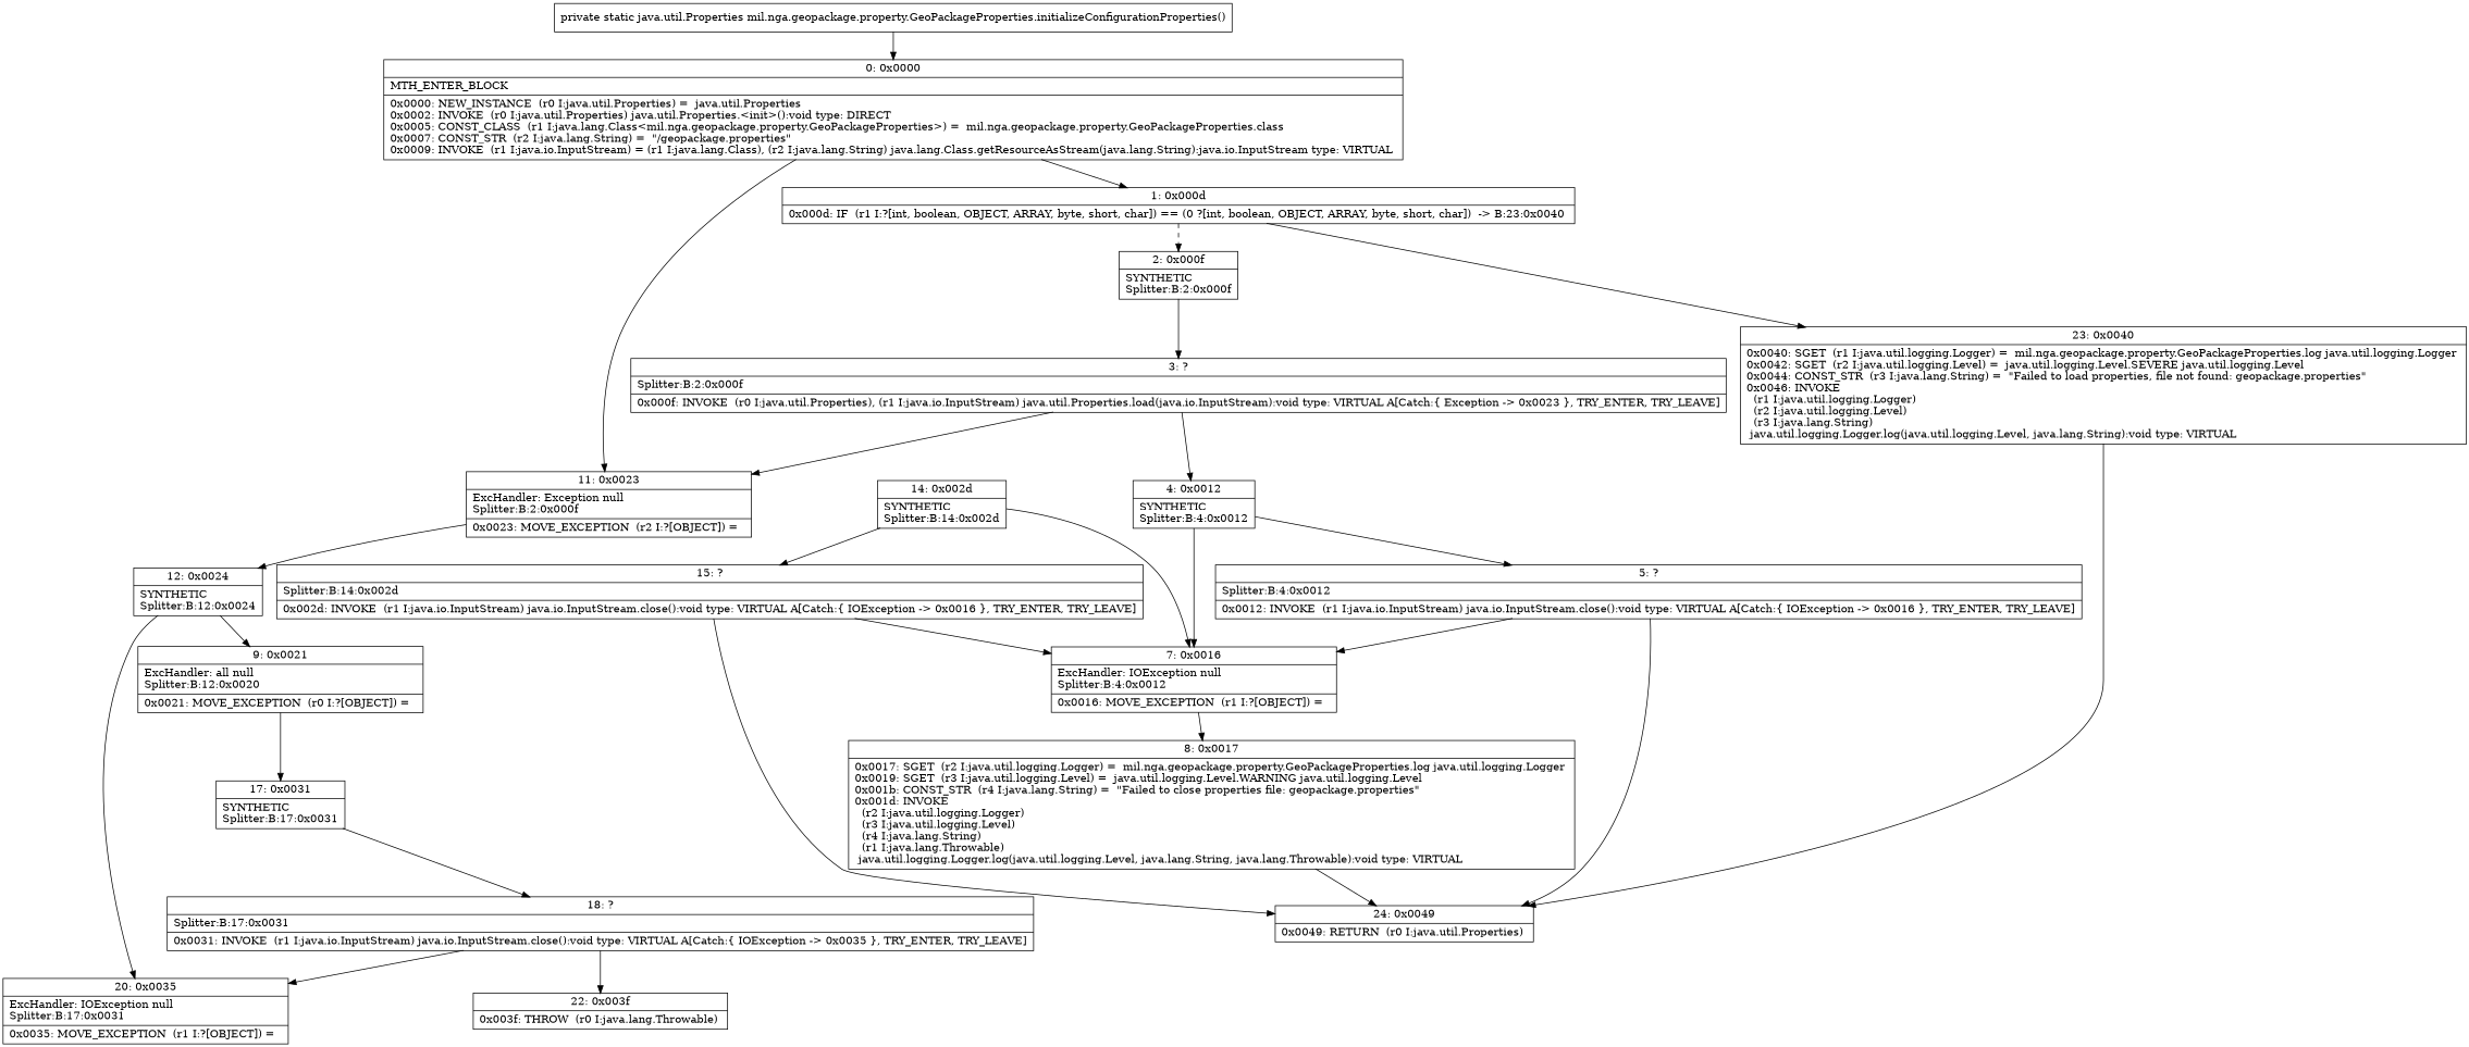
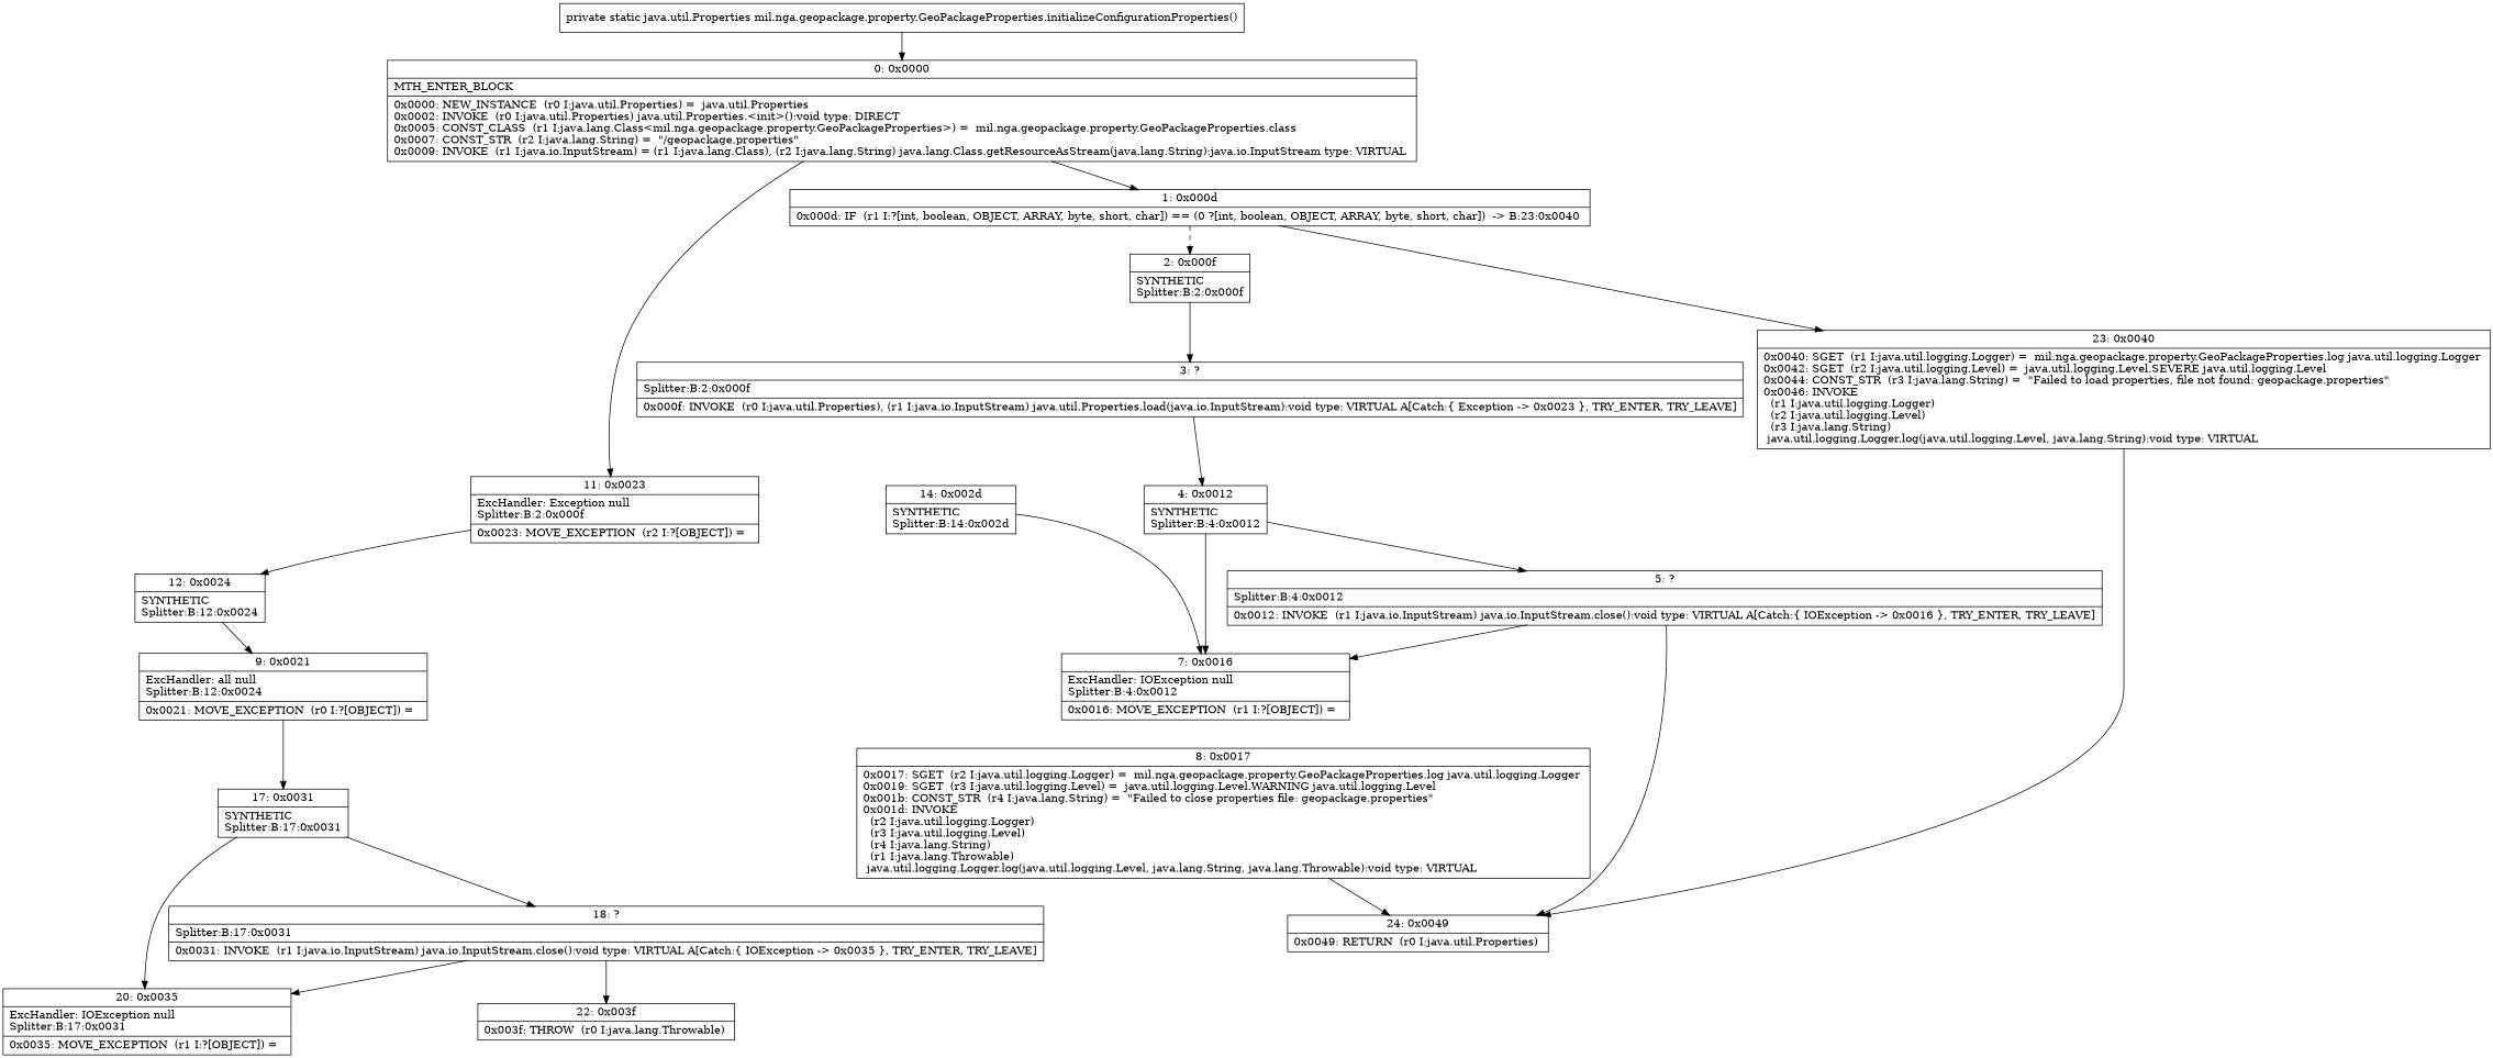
  digraph {
    fontname="DejaVu Serif"
    node [fontname="DejaVu Serif" shape=record]
    edge [fontname="DejaVu Serif"]
    n1 [label="{0\:\ 0x0000|MTH_ENTER_BLOCK\l|0x0000: NEW_INSTANCE  (r0 I:java.util.Properties) =  java.util.Properties \l0x0002: INVOKE  (r0 I:java.util.Properties) java.util.Properties.\<init\>():void type: DIRECT \l0x0005: CONST_CLASS  (r1 I:java.lang.Class\<mil.nga.geopackage.property.GeoPackageProperties\>) =  mil.nga.geopackage.property.GeoPackageProperties.class \l0x0007: CONST_STR  (r2 I:java.lang.String) =  \"\/geopackage.properties\" \l0x0009: INVOKE  (r1 I:java.io.InputStream) = (r1 I:java.lang.Class), (r2 I:java.lang.String) java.lang.Class.getResourceAsStream(java.lang.String):java.io.InputStream type: VIRTUAL \l}"]
    n2 [label="{1\:\ 0x000d|0x000d: IF  (r1 I:?[int, boolean, OBJECT, ARRAY, byte, short, char]) == (0 ?[int, boolean, OBJECT, ARRAY, byte, short, char])  \-\> B:23:0x0040 \l}"]
    n3 [label="{11\:\ 0x0023|ExcHandler: Exception null\lSplitter:B:2:0x000f\l|0x0023: MOVE_EXCEPTION  (r2 I:?[OBJECT]) =  \l}"]
    n4 [label="{2\:\ 0x000f|SYNTHETIC\lSplitter:B:2:0x000f\l}"]
    n5 [label="{23\:\ 0x0040|0x0040: SGET  (r1 I:java.util.logging.Logger) =  mil.nga.geopackage.property.GeoPackageProperties.log java.util.logging.Logger \l0x0042: SGET  (r2 I:java.util.logging.Level) =  java.util.logging.Level.SEVERE java.util.logging.Level \l0x0044: CONST_STR  (r3 I:java.lang.String) =  \"Failed to load properties, file not found: geopackage.properties\" \l0x0046: INVOKE  \l  (r1 I:java.util.logging.Logger)\l  (r2 I:java.util.logging.Level)\l  (r3 I:java.lang.String)\l java.util.logging.Logger.log(java.util.logging.Level, java.lang.String):void type: VIRTUAL \l}"]
    n6 [label="{3\:\ ?|Splitter:B:2:0x000f\l|0x000f: INVOKE  (r0 I:java.util.Properties), (r1 I:java.io.InputStream) java.util.Properties.load(java.io.InputStream):void type: VIRTUAL A[Catch:\{ Exception \-\> 0x0023 \}, TRY_ENTER, TRY_LEAVE]\l}"]
    n7 [label="{24\:\ 0x0049|0x0049: RETURN  (r0 I:java.util.Properties) \l}"]
    n8 [label="{4\:\ 0x0012|SYNTHETIC\lSplitter:B:4:0x0012\l}"]
    n9 [label="{12\:\ 0x0024|SYNTHETIC\lSplitter:B:12:0x0024\l}"]
    n10 [label="{5\:\ ?|Splitter:B:4:0x0012\l|0x0012: INVOKE  (r1 I:java.io.InputStream) java.io.InputStream.close():void type: VIRTUAL A[Catch:\{ IOException \-\> 0x0016 \}, TRY_ENTER, TRY_LEAVE]\l}"]
    n11 [label="{7\:\ 0x0016|ExcHandler: IOException null\lSplitter:B:4:0x0012\l|0x0016: MOVE_EXCEPTION  (r1 I:?[OBJECT]) =  \l}"]
    n12 [label="{8\:\ 0x0017|0x0017: SGET  (r2 I:java.util.logging.Logger) =  mil.nga.geopackage.property.GeoPackageProperties.log java.util.logging.Logger \l0x0019: SGET  (r3 I:java.util.logging.Level) =  java.util.logging.Level.WARNING java.util.logging.Level \l0x001b: CONST_STR  (r4 I:java.lang.String) =  \"Failed to close properties file: geopackage.properties\" \l0x001d: INVOKE  \l  (r2 I:java.util.logging.Logger)\l  (r3 I:java.util.logging.Level)\l  (r4 I:java.lang.String)\l  (r1 I:java.lang.Throwable)\l java.util.logging.Logger.log(java.util.logging.Level, java.lang.String, java.lang.Throwable):void type: VIRTUAL \l}"]
-   n13 [label="{9\:\ 0x0021|ExcHandler: all null\lSplitter:B:12:0x0020\l|0x0021: MOVE_EXCEPTION  (r0 I:?[OBJECT]) =  \l}"]
+   n13 [label="{9\:\ 0x0021|ExcHandler: all null\lSplitter:B:12:0x0024\l|0x0021: MOVE_EXCEPTION  (r0 I:?[OBJECT]) =  \l}"]
    n14 [label="{17\:\ 0x0031|SYNTHETIC\lSplitter:B:17:0x0031\l}"]
    n15 [label="{18\:\ ?|Splitter:B:17:0x0031\l|0x0031: INVOKE  (r1 I:java.io.InputStream) java.io.InputStream.close():void type: VIRTUAL A[Catch:\{ IOException \-\> 0x0035 \}, TRY_ENTER, TRY_LEAVE]\l}"]
    n16 [label="{20\:\ 0x0035|ExcHandler: IOException null\lSplitter:B:17:0x0031\l|0x0035: MOVE_EXCEPTION  (r1 I:?[OBJECT]) =  \l}"]
    n17 [label="{14\:\ 0x002d|SYNTHETIC\lSplitter:B:14:0x002d\l}"]
-   n18 [label="{15\:\ ?|Splitter:B:14:0x002d\l|0x002d: INVOKE  (r1 I:java.io.InputStream) java.io.InputStream.close():void type: VIRTUAL A[Catch:\{ IOException \-\> 0x0016 \}, TRY_ENTER, TRY_LEAVE]\l}"]
    n19 [label="{22\:\ 0x003f|0x003f: THROW  (r0 I:java.lang.Throwable) \l}"]
    n20 [label="{private static java.util.Properties mil.nga.geopackage.property.GeoPackageProperties.initializeConfigurationProperties() }"]
    n1 -> n2
    n1 -> n3
    n2 -> n4 [style=dashed]
    n2 -> n5
    n3 -> n9
    n4 -> n6
    n5 -> n7
-   n6 -> n3
    n6 -> n8
    n8 -> n10
    n8 -> n11
    n9 -> n13
    n10 -> n7
    n10 -> n11
-   n11 -> n12
    n12 -> n7
    n13 -> n14
    n14 -> n15
-   n9 -> n16
+   n14 -> n16
    n15 -> n16
    n15 -> n19
    n17 -> n11
-   n17 -> n18
-   n18 -> n7
-   n18 -> n11
    n20 -> n1
  }
